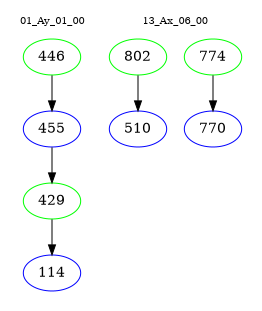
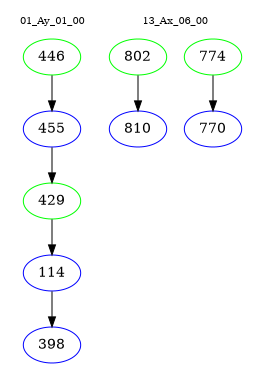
  digraph {
    node [color=blue]
    edge [color=black]
    n1 [color=green label=446]
    n2 [color=green label=429]
    n3 [label=455]
    n4 [label=114]
+   n5 [label=398]
    n6 [color=green label=774]
    n7 [label=770]
    n8 [color=green label=802]
-   n9 [label=510]
+   n9 [label=810]
    subgraph cluster_1 {
      color=white
      fontsize=10
      label="01_Ay_01_00"
      n1
      n2
      n3
      n4
+     n5
    }
    subgraph cluster_2 {
      color=white
      fontsize=10
      label="13_Ax_06_00"
      n6
      n7
      n8
      n9
    }
    n1 -> n3
    n2 -> n4
    n3 -> n2
+   n4 -> n5
    n6 -> n7
    n8 -> n9
  }
